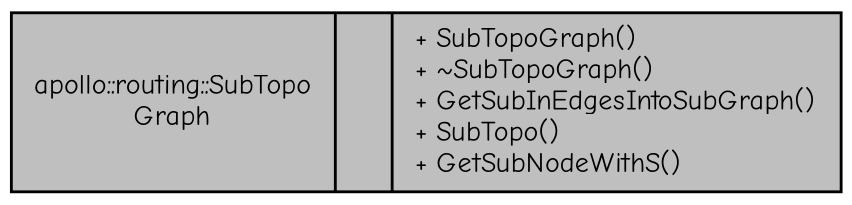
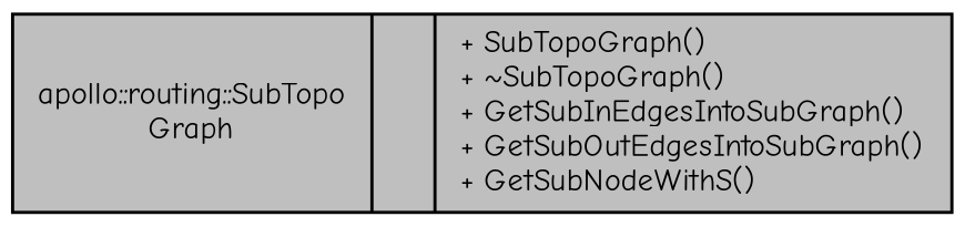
  digraph {
    rankdir=LR
    fontname="Comic Neue"
-   n1 [color=black fillcolor=grey75 fontcolor=black fontname="Comic Neue" fontsize=10 height=0.2 label="{apollo::routing::SubTopo\lGraph\n||+ SubTopoGraph()\l+ ~SubTopoGraph()\l+ GetSubInEdgesIntoSubGraph()\l+ SubTopo()\l+ GetSubNodeWithS()\l}" shape=record style=filled width=0.4]
+   n1 [color=black fillcolor=grey75 fontcolor=black fontname="Comic Neue" fontsize=10 height=0.2 label="{apollo::routing::SubTopo\lGraph\n||+ SubTopoGraph()\l+ ~SubTopoGraph()\l+ GetSubInEdgesIntoSubGraph()\l+ GetSubOutEdgesIntoSubGraph()\l+ GetSubNodeWithS()\l}" shape=record style=filled width=0.4]
  }
